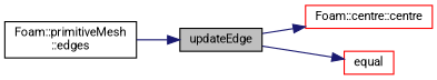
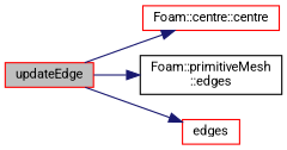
  digraph {
    fontname=Roboto
    rankdir=LR
    node [color=black fontname=Roboto fontsize=10 shape=record]
    edge [color=midnightblue fontname=Roboto fontsize=10 labelfontname=FreeSans labelfontsize=10 style=solid]
-   n1 [fillcolor=grey75 fontcolor=black height=0.2 label=updateEdge style=filled width=0.4]
+   n1 [color=red fillcolor=grey75 fontcolor=black height=0.2 label=updateEdge style=filled width=0.4]
    n2 [color=red height=0.2 label="Foam::centre::centre" width=0.4]
    n3 [height=0.2 label="Foam::primitiveMesh\l::edges" width=0.4]
-   n4 [color=red height=0.2 label=equal width=0.4]
+   n4 [color=red height=0.2 label=edges width=0.4]
    n1 -> n2
-   n3 -> n1
+   n1 -> n3
    n1 -> n4
  }
